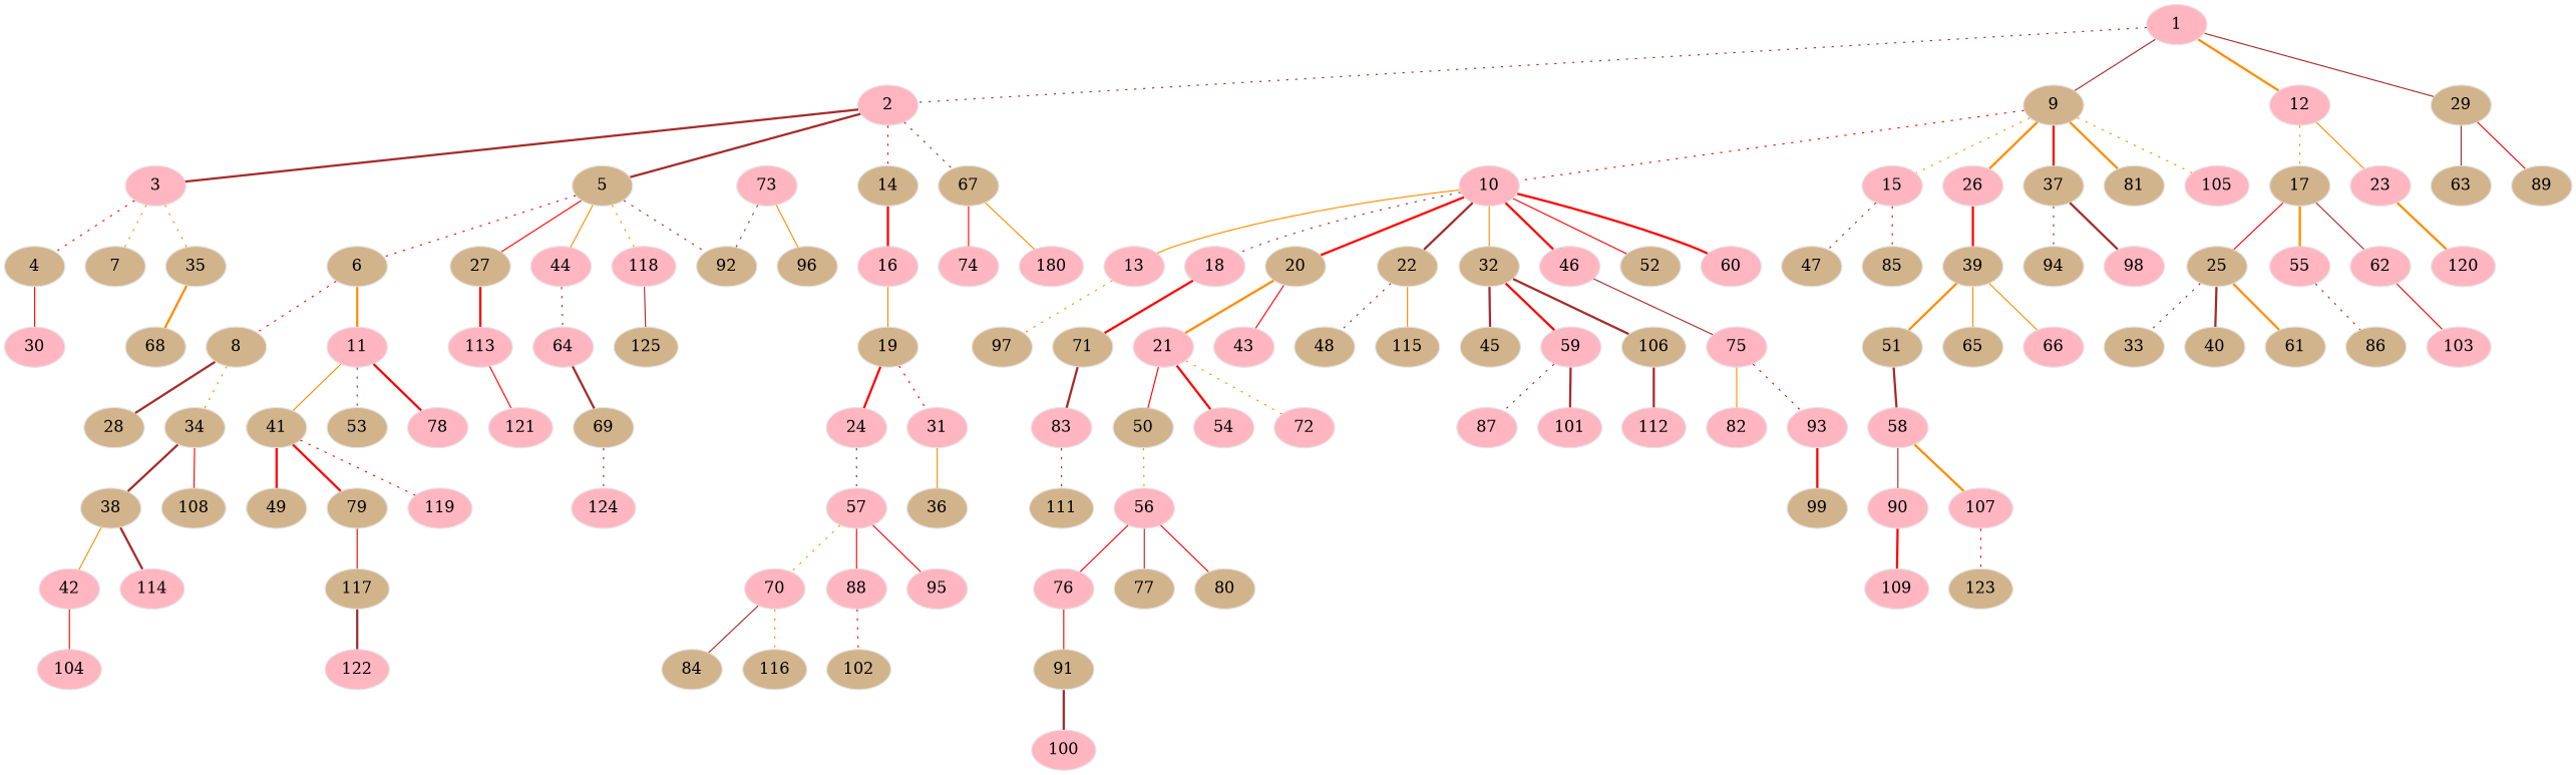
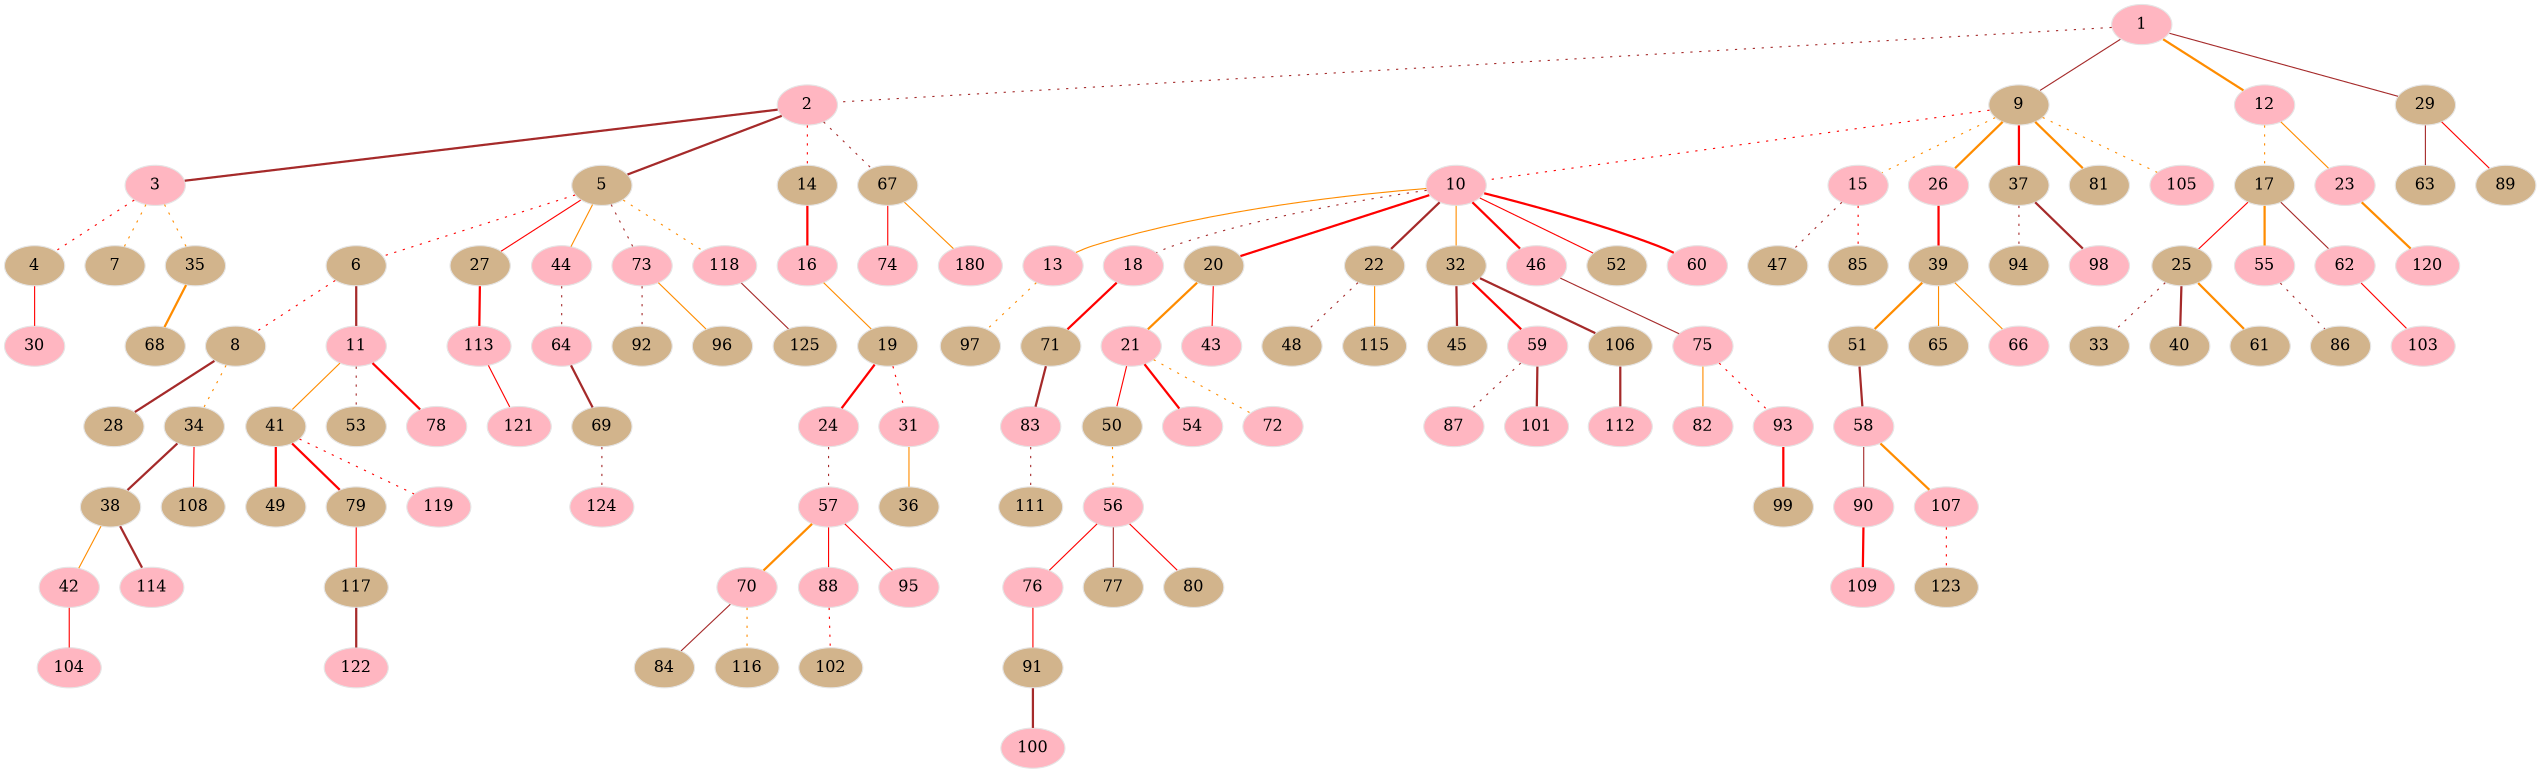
  graph {
    node [color=gray90 fillcolor=tan style=filled]
    edge [color=red style=bold]
    1 [fillcolor=lightpink]
    2 [fillcolor=lightpink]
    9
    12 [fillcolor=lightpink]
    29
    3 [fillcolor=lightpink]
    5
    14
    67
    10 [fillcolor=lightpink]
    15 [fillcolor=lightpink]
    26 [fillcolor=lightpink]
    37
    81
    105 [fillcolor=lightpink]
    17
    23 [fillcolor=lightpink]
    63
    89
    4
    7
    35
    6
    27
    44 [fillcolor=lightpink]
    73 [fillcolor=lightpink]
    118 [fillcolor=lightpink]
    16 [fillcolor=lightpink]
    74 [fillcolor=lightpink]
    n30 [fillcolor=lightpink label=180]
    30 [fillcolor=lightpink]
    68
    8
    11 [fillcolor=lightpink]
    113 [fillcolor=lightpink]
    64 [fillcolor=lightpink]
    92
    96
    125
    28
    34
    41
    53
    78 [fillcolor=lightpink]
    38
    108
    13 [fillcolor=lightpink]
    18 [fillcolor=lightpink]
    20
    22
    32
    46 [fillcolor=lightpink]
    52
    60 [fillcolor=lightpink]
    47
    85
    39
    94
    98 [fillcolor=lightpink]
    97
    71
    21 [fillcolor=lightpink]
    43 [fillcolor=lightpink]
    48
    115
    45
    59 [fillcolor=lightpink]
    106
    75 [fillcolor=lightpink]
    49
    79
    119 [fillcolor=lightpink]
    25
    55 [fillcolor=lightpink]
    62 [fillcolor=lightpink]
    120 [fillcolor=lightpink]
    19
    24 [fillcolor=lightpink]
    31 [fillcolor=lightpink]
    33
    40
    61
    86
    103 [fillcolor=lightpink]
    83 [fillcolor=lightpink]
    57 [fillcolor=lightpink]
    36
    50
    54 [fillcolor=lightpink]
    72 [fillcolor=lightpink]
    56 [fillcolor=lightpink]
    70 [fillcolor=lightpink]
    88 [fillcolor=lightpink]
    95 [fillcolor=lightpink]
    51
    65
    66 [fillcolor=lightpink]
    121 [fillcolor=lightpink]
    87 [fillcolor=lightpink]
    101 [fillcolor=lightpink]
    112 [fillcolor=lightpink]
    42 [fillcolor=lightpink]
    114 [fillcolor=lightpink]
    104 [fillcolor=lightpink]
    58 [fillcolor=lightpink]
    117
    69
    82 [fillcolor=lightpink]
    93 [fillcolor=lightpink]
    76 [fillcolor=lightpink]
    77
    80
    90 [fillcolor=lightpink]
    107 [fillcolor=lightpink]
    91
    84
    116
    102
    109 [fillcolor=lightpink]
    123
    124 [fillcolor=lightpink]
    111
    99
    100 [fillcolor=lightpink]
    122 [fillcolor=lightpink]
    1 -- 2 [color=brown style=dotted]
    1 -- 9 [color=brown style=solid]
    1 -- 12 [color=darkorange]
    1 -- 29 [color=brown style=solid]
    2 -- 3 [color=brown]
    2 -- 5 [color=brown]
    2 -- 14 [style=dotted]
    2 -- 67 [color=brown style=dotted]
    9 -- 10 [style=dotted]
    9 -- 15 [color=darkorange style=dotted]
    9 -- 26 [color=darkorange]
    9 -- 37
    9 -- 81 [color=darkorange]
    9 -- 105 [color=darkorange style=dotted]
    12 -- 17 [color=darkorange style=dotted]
    12 -- 23 [color=darkorange style=solid]
    29 -- 63 [color=brown style=solid]
    29 -- 89 [style=solid]
    3 -- 4 [style=dotted]
    3 -- 7 [color=darkorange style=dotted]
    3 -- 35 [color=darkorange style=dotted]
    5 -- 6 [style=dotted]
    5 -- 27 [style=solid]
    5 -- 44 [color=darkorange style=solid]
-   5 -- 92 [color=brown style=dotted]
+   5 -- 73 [color=brown style=dotted]
    5 -- 118 [color=darkorange style=dotted]
    14 -- 16
    67 -- 74 [style=solid]
    67 -- n30 [color=darkorange style=solid]
    10 -- 13 [color=darkorange style=solid]
    10 -- 18 [color=brown style=dotted]
    10 -- 20
    10 -- 22 [color=brown]
    10 -- 32 [color=darkorange style=solid]
    10 -- 46
    10 -- 52 [style=solid]
    10 -- 60
    15 -- 47 [color=brown style=dotted]
    15 -- 85 [style=dotted]
    26 -- 39
    37 -- 94 [color=brown style=dotted]
    37 -- 98 [color=brown]
    17 -- 25 [style=solid]
    17 -- 55 [color=darkorange]
    17 -- 62 [color=brown style=solid]
    23 -- 120 [color=darkorange]
    4 -- 30 [style=solid]
    35 -- 68 [color=darkorange]
    6 -- 8 [style=dotted]
-   6 -- 11 [color=darkorange]
+   6 -- 11 [color=brown]
    27 -- 113
    44 -- 64 [color=brown style=dotted]
    73 -- 92 [color=brown style=dotted]
    73 -- 96 [color=darkorange style=solid]
    118 -- 125 [color=brown style=solid]
    16 -- 19 [color=darkorange style=solid]
    8 -- 28 [color=brown]
    8 -- 34 [color=darkorange style=dotted]
    11 -- 41 [color=darkorange style=solid]
    11 -- 53 [color=brown style=dotted]
    11 -- 78
    113 -- 121 [style=solid]
    64 -- 69 [color=brown]
    34 -- 38 [color=brown]
    34 -- 108 [style=solid]
    41 -- 49
    41 -- 79
    41 -- 119 [style=dotted]
    38 -- 42 [color=darkorange style=solid]
    38 -- 114 [color=brown]
    13 -- 97 [color=darkorange style=dotted]
    18 -- 71
    20 -- 21 [color=darkorange]
    20 -- 43 [style=solid]
    22 -- 48 [color=brown style=dotted]
    22 -- 115 [color=darkorange style=solid]
    32 -- 45 [color=brown]
    32 -- 59
    32 -- 106 [color=brown]
    46 -- 75 [color=brown style=solid]
    39 -- 51 [color=darkorange]
    39 -- 65 [color=darkorange style=solid]
    39 -- 66 [color=darkorange style=solid]
    71 -- 83 [color=brown]
    21 -- 50 [style=solid]
    21 -- 54
    21 -- 72 [color=darkorange style=dotted]
    59 -- 87 [color=brown style=dotted]
    59 -- 101 [color=brown]
    106 -- 112 [color=brown]
    75 -- 82 [color=darkorange style=solid]
    75 -- 93 [style=dotted]
    79 -- 117 [style=solid]
    25 -- 33 [color=brown style=dotted]
    25 -- 40 [color=brown]
    25 -- 61 [color=darkorange]
    55 -- 86 [color=brown style=dotted]
    62 -- 103 [style=solid]
    19 -- 24
    19 -- 31 [style=dotted]
    24 -- 57 [color=brown style=dotted]
    31 -- 36 [color=darkorange style=solid]
    83 -- 111 [color=brown style=dotted]
-   57 -- 70 [color=darkorange style=dotted]
+   57 -- 70 [color=darkorange]
    57 -- 88 [style=solid]
    57 -- 95 [style=solid]
    50 -- 56 [color=darkorange style=dotted]
    56 -- 76 [style=solid]
    56 -- 77 [color=brown style=solid]
    56 -- 80 [style=solid]
    70 -- 84 [color=brown style=solid]
    70 -- 116 [color=darkorange style=dotted]
    88 -- 102 [style=dotted]
    51 -- 58 [color=brown]
    42 -- 104 [style=solid]
    58 -- 90 [color=brown style=solid]
    58 -- 107 [color=darkorange]
    117 -- 122 [color=brown]
    69 -- 124 [color=brown style=dotted]
    93 -- 99
    76 -- 91 [style=solid]
    90 -- 109
    107 -- 123 [style=dotted]
    91 -- 100 [color=brown]
  }
